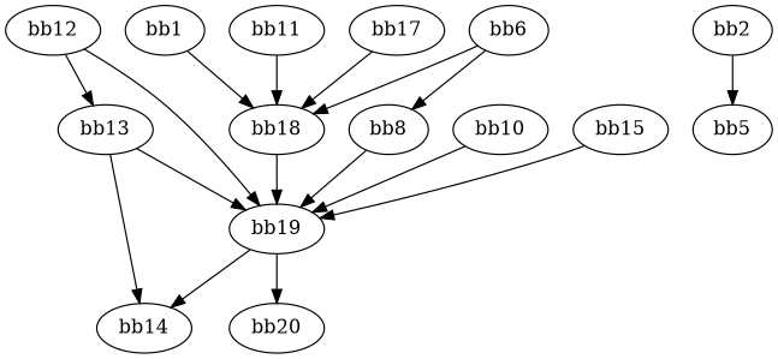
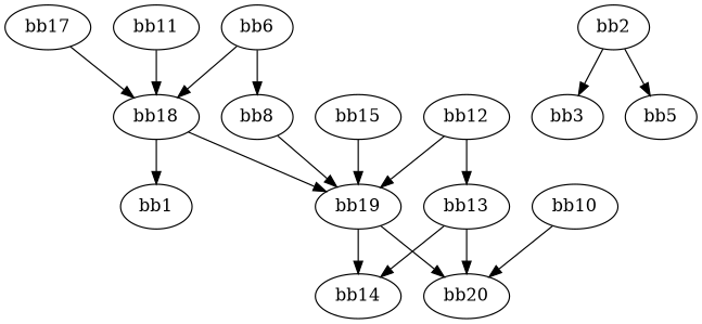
  digraph {
    n1 [label="bb1\l"]
    n2 [label="bb18\l"]
    n3 [label="bb19\l"]
    n4 [label="bb2\l"]
+   n5 [label="bb3\l"]
    n6 [label="bb5\l"]
    n7 [label="bb6\l"]
    n8 [label="bb8\l"]
    n9 [label="bb11\l"]
    n10 [label="bb17\l"]
    n11 [label="bb14\l"]
    n12 [label="bb20\l"]
    n13 [label="bb10\l"]
    n14 [label="bb15\l"]
    n15 [label="bb12\l"]
    n16 [label="bb13\l"]
-   n1 -> n2
+   n2 -> n1
    n2 -> n3
    n3 -> n11
    n3 -> n12
+   n4 -> n5
    n4 -> n6
    n7 -> n2
    n7 -> n8
    n8 -> n3
    n9 -> n2
    n10 -> n2
-   n13 -> n3
+   n13 -> n12
    n14 -> n3
    n15 -> n3
    n15 -> n16
    n16 -> n11
-   n16 -> n3
+   n16 -> n12
  }
